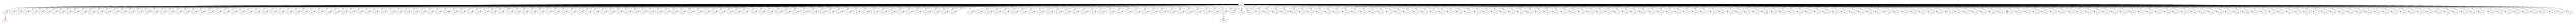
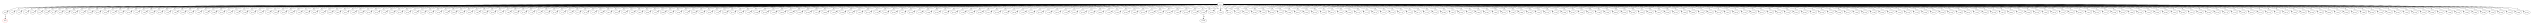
  strict digraph {
    fontname="EB Garamond"
    node [fontname="EB Garamond"]
    edge [color=black fontname="EB Garamond"]
    n1 [label="(0,307)"]
    n2 [label="(1,0)"]
    n3 [label="(1,1)"]
    n4 [label="(1,2)"]
    n5 [label="(1,3)"]
    n6 [label="(1,4)"]
    n7 [label="(1,5)"]
    n8 [label="(1,6)"]
    n9 [label="(1,7)"]
    n10 [label="(1,8)"]
    n11 [label="(1,9)"]
    n12 [label="(1,10)"]
    n13 [label="(1,11)"]
    n14 [label="(1,12)"]
    n15 [label="(1,13)"]
    n16 [label="(1,14)"]
    n17 [label="(1,15)"]
    n18 [label="(3,17)"]
    n19 [label="(1,18)"]
    n20 [label="(1,19)"]
    n21 [label="(1,20)"]
    n22 [label="(1,21)"]
    n23 [label="(1,22)"]
    n24 [label="(1,23)"]
    n25 [label="(1,24)"]
    n26 [label="(1,25)"]
    n27 [label="(1,26)"]
    n28 [label="(1,28)"]
    n29 [label="(1,29)"]
    n30 [label="(1,30)"]
    n31 [label="(1,31)"]
    n32 [label="(1,32)"]
    n33 [label="(1,33)"]
    n34 [label="(1,34)"]
    n35 [label="(1,35)"]
    n36 [label="(1,36)"]
    n37 [label="(1,37)"]
    n38 [label="(1,38)"]
    n39 [label="(1,39)"]
    n40 [label="(1,40)"]
    n41 [label="(1,41)"]
    n42 [label="(1,42)"]
    n43 [label="(1,43)"]
    n44 [label="(1,44)"]
    n45 [label="(3,45)"]
    n46 [label="(1,46)"]
    n47 [label="(1,47)"]
    n48 [label="(1,48)"]
    n49 [label="(1,49)"]
    n50 [label="(1,50)"]
    n51 [label="(1,51)"]
    n52 [label="(1,52)"]
    n53 [label="(1,53)"]
    n54 [label="(1,54)"]
    n55 [label="(1,55)"]
    n56 [label="(1,56)"]
    n57 [label="(1,57)"]
    n58 [label="(1,58)"]
    n59 [label="(1,59)"]
    n60 [label="(1,60)"]
    n61 [label="(1,61)"]
    n62 [label="(1,62)"]
    n63 [label="(1,63)"]
    n64 [label="(1,64)"]
    n65 [label="(1,65)"]
    n66 [label="(1,66)"]
    n67 [label="(1,67)"]
    n68 [label="(1,68)"]
    n69 [label="(1,69)"]
    n70 [label="(1,70)"]
    n71 [label="(1,71)"]
    n72 [label="(1,72)"]
    n73 [label="(1,73)"]
    n74 [label="(1,74)"]
    n75 [label="(1,75)"]
    n76 [label="(1,76)"]
    n77 [label="(1,77)"]
    n78 [label="(1,78)"]
    n79 [label="(1,79)"]
    n80 [label="(1,80)"]
    n81 [label="(1,81)"]
    n82 [label="(1,82)"]
    n83 [label="(1,83)"]
    n84 [label="(1,84)"]
    n85 [label="(1,85)"]
    n86 [label="(1,86)"]
    n87 [label="(1,87)"]
    n88 [label="(1,88)"]
    n89 [label="(1,89)"]
    n90 [label="(1,90)"]
    n91 [label="(1,91)"]
    n92 [label="(1,92)"]
    n93 [label="(1,93)"]
    n94 [label="(1,94)"]
    n95 [label="(1,95)"]
    n96 [label="(1,96)"]
    n97 [label="(1,97)"]
    n98 [label="(1,98)"]
    n99 [label="(1,99)"]
    n100 [label="(1,100)"]
    n101 [label="(1,101)"]
    n102 [label="(1,102)"]
    n103 [label="(1,103)"]
    n104 [label="(1,104)"]
    n105 [label="(1,105)"]
    n106 [label="(1,106)"]
    n107 [label="(1,107)"]
    n108 [label="(1,108)"]
    n109 [label="(1,109)"]
    n110 [label="(1,110)"]
    n111 [label="(1,111)"]
    n112 [label="(1,112)"]
    n113 [label="(1,113)"]
    n114 [label="(1,114)"]
    n115 [label="(1,115)"]
    n116 [label="(1,116)"]
    n117 [label="(1,117)"]
    n118 [label="(1,118)"]
    n119 [label="(1,119)"]
    n120 [label="(1,120)"]
    n121 [label="(1,121)"]
+   n122 [label="(1,122)"]
    n123 [label="(1,123)"]
    n124 [label="(1,124)"]
    n125 [label="(1,125)"]
    n126 [label="(1,126)"]
    n127 [label="(1,127)"]
    n128 [label="(1,128)"]
    n129 [label="(1,129)"]
    n130 [label="(1,130)"]
    n131 [label="(1,131)"]
    n132 [label="(1,132)"]
    n133 [label="(1,133)"]
    n134 [label="(1,134)"]
    n135 [label="(1,135)"]
    n136 [label="(1,136)"]
    n137 [label="(1,137)"]
    n138 [label="(1,138)"]
    n139 [label="(1,139)"]
    n140 [label="(1,140)"]
    n141 [label="(1,141)"]
    n142 [label="(1,142)"]
    n143 [label="(1,143)"]
    n144 [label="(1,144)"]
    n145 [label="(1,145)"]
    n146 [label="(1,146)"]
    n147 [label="(1,147)"]
    n148 [label="(1,148)"]
    n149 [label="(1,149)"]
    n150 [label="(1,150)"]
    n151 [label="(1,151)"]
    n152 [label="(1,152)"]
    n153 [label="(1,153)"]
    n154 [label="(1,154)"]
    n155 [label="(1,155)"]
    n156 [label="(1,156)"]
    n157 [label="(1,157)"]
    n158 [label="(1,158)"]
    n159 [label="(1,159)"]
    n160 [label="(1,160)"]
    n161 [label="(1,161)"]
    n162 [label="(1,162)"]
    n163 [label="(1,163)"]
    n164 [label="(1,164)"]
    n165 [label="(1,165)"]
    n166 [label="(1,166)"]
    n167 [label="(1,167)"]
    n168 [label="(1,168)"]
    n169 [label="(1,169)"]
    n170 [label="(1,170)"]
    n171 [label="(1,171)"]
    n172 [label="(1,172)"]
    n173 [label="(1,173)"]
    n174 [label="(1,174)"]
    n175 [label="(1,175)"]
    n176 [label="(1,176)"]
    n177 [label="(1,177)"]
    n178 [label="(1,178)"]
    n179 [label="(1,179)"]
    n180 [label="(1,180)"]
    n181 [label="(1,181)"]
    n182 [label="(1,182)"]
    n183 [label="(1,183)"]
    n184 [label="(1,184)"]
    n185 [label="(1,185)"]
    n186 [label="(1,186)"]
    n187 [label="(1,187)"]
    n188 [label="(1,188)"]
    n189 [label="(1,189)"]
    n190 [label="(1,190)"]
    n191 [label="(1,191)"]
    n192 [label="(1,192)"]
    n193 [label="(1,193)"]
    n194 [label="(1,194)"]
    n195 [label="(1,195)"]
    n196 [label="(1,196)"]
    n197 [label="(1,197)"]
    n198 [label="(1,198)"]
    n199 [label="(1,199)"]
    n200 [label="(1,200)"]
    n201 [label="(1,201)"]
    n202 [label="(1,202)"]
    n203 [label="(1,203)"]
    n204 [label="(1,204)"]
    n205 [label="(1,205)"]
    n206 [label="(1,206)"]
    n207 [label="(1,207)"]
    n208 [label="(1,208)"]
    n209 [label="(1,209)"]
    n210 [label="(1,210)"]
    n211 [label="(1,211)"]
    n212 [label="(1,212)"]
    n213 [label="(1,213)"]
    n214 [label="(1,214)"]
    n215 [label="(1,215)"]
    n216 [label="(1,216)"]
    n217 [label="(1,217)"]
    n218 [label="(1,218)"]
    n219 [label="(1,219)"]
    n220 [label="(1,220)"]
    n221 [label="(1,221)"]
    n222 [label="(1,222)"]
    n223 [label="(1,223)"]
    n224 [label="(1,224)"]
    n225 [label="(1,225)"]
    n226 [label="(1,226)"]
    n227 [label="(1,227)"]
    n228 [label="(1,228)"]
    n229 [label="(1,229)"]
    n230 [label="(1,230)"]
    n231 [label="(1,231)"]
    n232 [label="(1,232)"]
    n233 [label="(1,233)"]
    n234 [label="(1,234)"]
    n235 [label="(1,235)"]
    n236 [label="(1,236)"]
    n237 [label="(1,237)"]
    n238 [label="(1,238)"]
    n239 [label="(1,239)"]
    n240 [label="(1,240)"]
    n241 [label="(1,241)"]
    n242 [label="(1,242)"]
    n243 [label="(1,243)"]
    n244 [label="(1,244)"]
    n245 [label="(1,245)"]
    n246 [label="(1,246)"]
    n247 [label="(1,247)"]
    n248 [label="(1,248)"]
    n249 [label="(1,249)"]
    n250 [label="(1,250)"]
    n251 [label="(1,251)"]
    n252 [label="(1,252)"]
    n253 [label="(1,253)"]
    n254 [label="(1,254)"]
    n255 [label="(1,255)"]
    n256 [label="(1,256)"]
    n257 [label="(1,257)"]
    n258 [label="(1,258)"]
    n259 [label="(1,259)"]
    n260 [label="(1,260)"]
    n261 [label="(1,261)"]
    n262 [label="(1,262)"]
    n263 [label="(1,263)"]
    n264 [label="(1,264)"]
    n265 [label="(1,265)"]
    n266 [label="(1,266)"]
    n267 [label="(1,267)"]
    n268 [label="(1,268)"]
    n269 [label="(1,269)"]
    n270 [label="(1,270)"]
    n271 [label="(1,271)"]
    n272 [label="(1,272)"]
    n273 [label="(1,273)"]
    n274 [label="(1,274)"]
    n275 [label="(1,275)"]
    n276 [label="(1,276)"]
    n277 [label="(1,277)"]
    n278 [label="(1,279)"]
    n279 [label="(1,280)"]
    n280 [label="(1,281)"]
    n281 [label="(1,282)"]
    n282 [label="(1,283)"]
    n283 [label="(1,284)"]
    n284 [label="(1,285)"]
    n285 [label="(1,286)"]
    n286 [label="(1,287)"]
    n287 [label="(1,288)"]
    n288 [label="(1,289)"]
    n289 [label="(1,290)"]
    n290 [label="(1,291)"]
    n291 [label="(1,292)"]
    n292 [label="(1,293)"]
    n293 [label="(1,294)"]
    n294 [label="(1,295)"]
    n295 [label="(1,296)"]
    n296 [label="(1,297)"]
    n297 [label="(1,298)"]
    n298 [label="(1,299)"]
    n299 [label="(1,300)"]
    n300 [label="(1,301)"]
    n301 [label="(1,302)"]
    n302 [label="(1,303)"]
    n303 [label="(1,304)"]
    n304 [label="(1,305)"]
    n305 [label="(1,306)"]
    n306 [label="(1,307)"]
    n307 [color=red label="(9,0)"]
    n308 [label="(1,278)"]
    n1 -> n2 [label=307]
    n1 -> n3 [label=7]
    n1 -> n4 [label=305]
    n1 -> n5 [label=304]
    n1 -> n6 [label=303]
    n1 -> n7 [label=302]
    n1 -> n8 [label=301]
    n1 -> n9 [label=300]
    n1 -> n10 [label=299]
    n1 -> n11 [label=298]
    n1 -> n12 [label=297]
    n1 -> n13 [label=296]
    n1 -> n14 [label=295]
    n1 -> n15 [label=294]
    n1 -> n16 [label=293]
    n1 -> n17 [label=292]
    n1 -> n18 [label=290]
    n1 -> n19 [label=269]
    n1 -> n20 [label=288]
    n1 -> n21 [label=287]
    n1 -> n22 [label=286]
    n1 -> n23 [label=285]
    n1 -> n24 [label=284]
    n1 -> n25 [label=283]
    n1 -> n26 [label=282]
    n1 -> n27 [label=281]
    n1 -> n28 [label=279]
    n1 -> n29 [label=278]
    n1 -> n30 [label=277]
    n1 -> n31 [label=276]
    n1 -> n32 [label=275]
    n1 -> n33 [label=274]
    n1 -> n34 [label=273]
    n1 -> n35 [label=272]
    n1 -> n36 [label=271]
    n1 -> n37 [label=270]
    n1 -> n38 [label=269]
    n1 -> n39 [label=268]
    n1 -> n40 [label=267]
    n1 -> n41 [label=266]
    n1 -> n42 [label=265]
    n1 -> n43 [label=264]
    n1 -> n44 [label=263]
    n1 -> n45 [label=262]
    n1 -> n46 [label=261]
    n1 -> n47 [label=260]
    n1 -> n48 [label=259]
    n1 -> n49 [label=258]
    n1 -> n50 [label=257]
    n1 -> n51 [label=256]
    n1 -> n52 [label=255]
    n1 -> n53 [label=254]
    n1 -> n54 [label=253]
    n1 -> n55 [label=252]
    n1 -> n56 [label=251]
    n1 -> n57 [label=250]
    n1 -> n58 [label=249]
    n1 -> n59 [label=248]
    n1 -> n60 [label=247]
    n1 -> n61 [label=246]
    n1 -> n62 [label=245]
    n1 -> n63 [label=244]
    n1 -> n64 [label=243]
    n1 -> n65 [label=242]
    n1 -> n66 [label=241]
    n1 -> n67 [label=240]
    n1 -> n68 [label=239]
    n1 -> n69 [label=238]
    n1 -> n70 [label=237]
    n1 -> n71 [label=236]
    n1 -> n72 [label=235]
    n1 -> n73 [label=234]
    n1 -> n74 [label=233]
    n1 -> n75 [label=232]
    n1 -> n76 [label=231]
    n1 -> n77 [label=230]
    n1 -> n78 [label=229]
    n1 -> n79 [label=228]
    n1 -> n80 [label=227]
    n1 -> n81 [label=226]
    n1 -> n82 [label=225]
    n1 -> n83 [label=224]
    n1 -> n84 [label=223]
    n1 -> n85 [label=222]
    n1 -> n86 [label=221]
    n1 -> n87 [label=220]
    n1 -> n88 [label=219]
    n1 -> n89 [label=218]
    n1 -> n90 [label=217]
    n1 -> n91 [label=216]
    n1 -> n92 [label=215]
    n1 -> n93 [label=214]
    n1 -> n94 [label=213]
    n1 -> n95 [label=212]
    n1 -> n96 [label=211]
    n1 -> n97 [label=210]
    n1 -> n98 [label=209]
    n1 -> n99 [label=208]
    n1 -> n100 [label=207]
    n1 -> n101 [label=206]
    n1 -> n102 [label=205]
    n1 -> n103 [label=204]
    n1 -> n104 [label=203]
    n1 -> n105 [label=202]
    n1 -> n106 [label=201]
    n1 -> n107 [label=200]
    n1 -> n108 [label=199]
    n1 -> n109 [label=198]
    n1 -> n110 [label=197]
    n1 -> n111 [label=196]
    n1 -> n112 [label=195]
    n1 -> n113 [label=194]
    n1 -> n114 [label=193]
    n1 -> n115 [label=192]
    n1 -> n116 [label=191]
    n1 -> n117 [label=190]
    n1 -> n118 [label=189]
    n1 -> n119 [label=188]
    n1 -> n120 [label=187]
    n1 -> n121 [label=186]
+   n1 -> n122 [label=185]
    n1 -> n123 [label=184]
    n1 -> n124 [label=183]
    n1 -> n125 [label=182]
    n1 -> n126 [label=181]
    n1 -> n127 [label=180]
    n1 -> n128 [label=179]
    n1 -> n129 [label=178]
    n1 -> n130 [label=177]
    n1 -> n131 [label=176]
    n1 -> n132 [label=175]
    n1 -> n133 [label=174]
    n1 -> n134 [label=173]
    n1 -> n135 [label=172]
    n1 -> n136 [label=171]
    n1 -> n137 [label=170]
    n1 -> n138 [label=169]
    n1 -> n139 [label=168]
    n1 -> n140 [label=167]
    n1 -> n141 [label=166]
    n1 -> n142 [label=165]
    n1 -> n143 [label=164]
    n1 -> n144 [label=163]
    n1 -> n145 [label=162]
    n1 -> n146 [label=161]
    n1 -> n147 [label=160]
    n1 -> n148 [label=159]
    n1 -> n149 [label=158]
    n1 -> n150 [label=157]
    n1 -> n151 [label=156]
    n1 -> n152 [label=155]
    n1 -> n153 [label=154]
    n1 -> n154 [label=153]
    n1 -> n155 [label=152]
    n1 -> n156 [label=151]
    n1 -> n157 [label=150]
    n1 -> n158 [label=149]
    n1 -> n159 [label=148]
    n1 -> n160 [label=247]
    n1 -> n161 [label=146]
    n1 -> n162 [label=145]
    n1 -> n163 [label=144]
    n1 -> n164 [label=143]
    n1 -> n165 [label=142]
    n1 -> n166 [label=141]
    n1 -> n167 [label=140]
    n1 -> n168 [label=139]
    n1 -> n169 [label=138]
    n1 -> n170 [label=137]
    n1 -> n171 [label=136]
    n1 -> n172 [label=135]
    n1 -> n173 [label=134]
    n1 -> n174 [label=133]
    n1 -> n175 [label=132]
    n1 -> n176 [label=131]
    n1 -> n177 [label=130]
    n1 -> n178 [label=129]
    n1 -> n179 [label=128]
    n1 -> n180 [label=127]
    n1 -> n181 [label=126]
    n1 -> n182 [label=125]
    n1 -> n183 [label=124]
    n1 -> n184 [label=123]
    n1 -> n185 [label=122]
    n1 -> n186 [label=121]
    n1 -> n187 [label=120]
    n1 -> n188 [label=119]
    n1 -> n189 [label=118]
    n1 -> n190 [label=117]
    n1 -> n191 [label=116]
    n1 -> n192 [label=115]
    n1 -> n193 [label=114]
    n1 -> n194 [label=113]
    n1 -> n195 [label=112]
    n1 -> n196 [label=111]
    n1 -> n197 [label=110]
    n1 -> n198 [label=109]
    n1 -> n199 [label=108]
    n1 -> n200 [label=107]
    n1 -> n201 [label=106]
    n1 -> n202 [label=105]
    n1 -> n203 [label=104]
    n1 -> n204 [label=103]
    n1 -> n205 [label=102]
    n1 -> n206 [label=101]
    n1 -> n207 [label=100]
    n1 -> n208 [label=99]
    n1 -> n209 [label=98]
    n1 -> n210 [label=97]
    n1 -> n211 [label=96]
    n1 -> n212 [label=95]
    n1 -> n213 [label=94]
    n1 -> n214 [label=93]
    n1 -> n215 [label=92]
    n1 -> n216 [label=91]
    n1 -> n217 [label=90]
    n1 -> n218 [label=89]
    n1 -> n219 [label=88]
    n1 -> n220 [label=87]
    n1 -> n221 [label=86]
    n1 -> n222 [label=85]
    n1 -> n223 [label=84]
    n1 -> n224 [label=83]
    n1 -> n225 [label=82]
    n1 -> n226 [label=81]
    n1 -> n227 [label=80]
    n1 -> n228 [label=79]
    n1 -> n229 [label=78]
    n1 -> n230 [label=77]
    n1 -> n231 [label=76]
    n1 -> n232 [label=75]
    n1 -> n233 [label=74]
    n1 -> n234 [label=73]
    n1 -> n235 [label=72]
    n1 -> n236 [label=71]
    n1 -> n237 [label=70]
    n1 -> n238 [label=69]
    n1 -> n239 [label=68]
    n1 -> n240 [label=67]
    n1 -> n241 [label=66]
    n1 -> n242 [label=65]
    n1 -> n243 [label=64]
    n1 -> n244 [label=63]
    n1 -> n245 [label=62]
    n1 -> n246 [label=61]
    n1 -> n247 [label=60]
    n1 -> n248 [label=59]
    n1 -> n249 [label=58]
    n1 -> n250 [label=57]
    n1 -> n251 [label=56]
    n1 -> n252 [label=55]
    n1 -> n253 [label=54]
    n1 -> n254 [label=53]
    n1 -> n255 [label=52]
    n1 -> n256 [label=51]
    n1 -> n257 [label=50]
    n1 -> n258 [label=49]
    n1 -> n259 [label=48]
    n1 -> n260 [label=47]
    n1 -> n261 [label=46]
    n1 -> n262 [label=45]
    n1 -> n263 [label=44]
    n1 -> n264 [label=43]
    n1 -> n265 [label=42]
    n1 -> n266 [label=41]
    n1 -> n267 [label=40]
    n1 -> n268 [label=39]
    n1 -> n269 [label=38]
    n1 -> n270 [label=37]
    n1 -> n271 [label=36]
    n1 -> n272 [label=35]
    n1 -> n273 [label=34]
    n1 -> n274 [label=33]
    n1 -> n275 [label=32]
    n1 -> n276 [label=31]
    n1 -> n277 [label=30]
    n1 -> n278 [label=28]
    n1 -> n279 [label=27]
    n1 -> n280 [label=26]
    n1 -> n281 [label=25]
    n1 -> n282 [label=24]
    n1 -> n283 [label=23]
    n1 -> n284 [label=22]
    n1 -> n285 [label=21]
    n1 -> n286 [label=20]
    n1 -> n287 [label=19]
    n1 -> n288 [label=18]
    n1 -> n289 [label=17]
    n1 -> n290 [label=16]
    n1 -> n291 [label=15]
    n1 -> n292 [label=14]
    n1 -> n293 [label=13]
    n1 -> n294 [label=12]
    n1 -> n295 [label=11]
    n1 -> n296 [label=10]
    n1 -> n297 [label=9]
    n1 -> n298 [label=8]
    n1 -> n299 [label=7]
    n1 -> n300 [label=6]
    n1 -> n301 [label=5]
    n1 -> n302 [label=4]
    n1 -> n303 [label=3]
    n1 -> n304 [label=2]
    n1 -> n305 [label=1]
    n1 -> n306 [label=0]
    n2 -> n307 [label=0]
    n152 -> n308 [label=29]
  }
